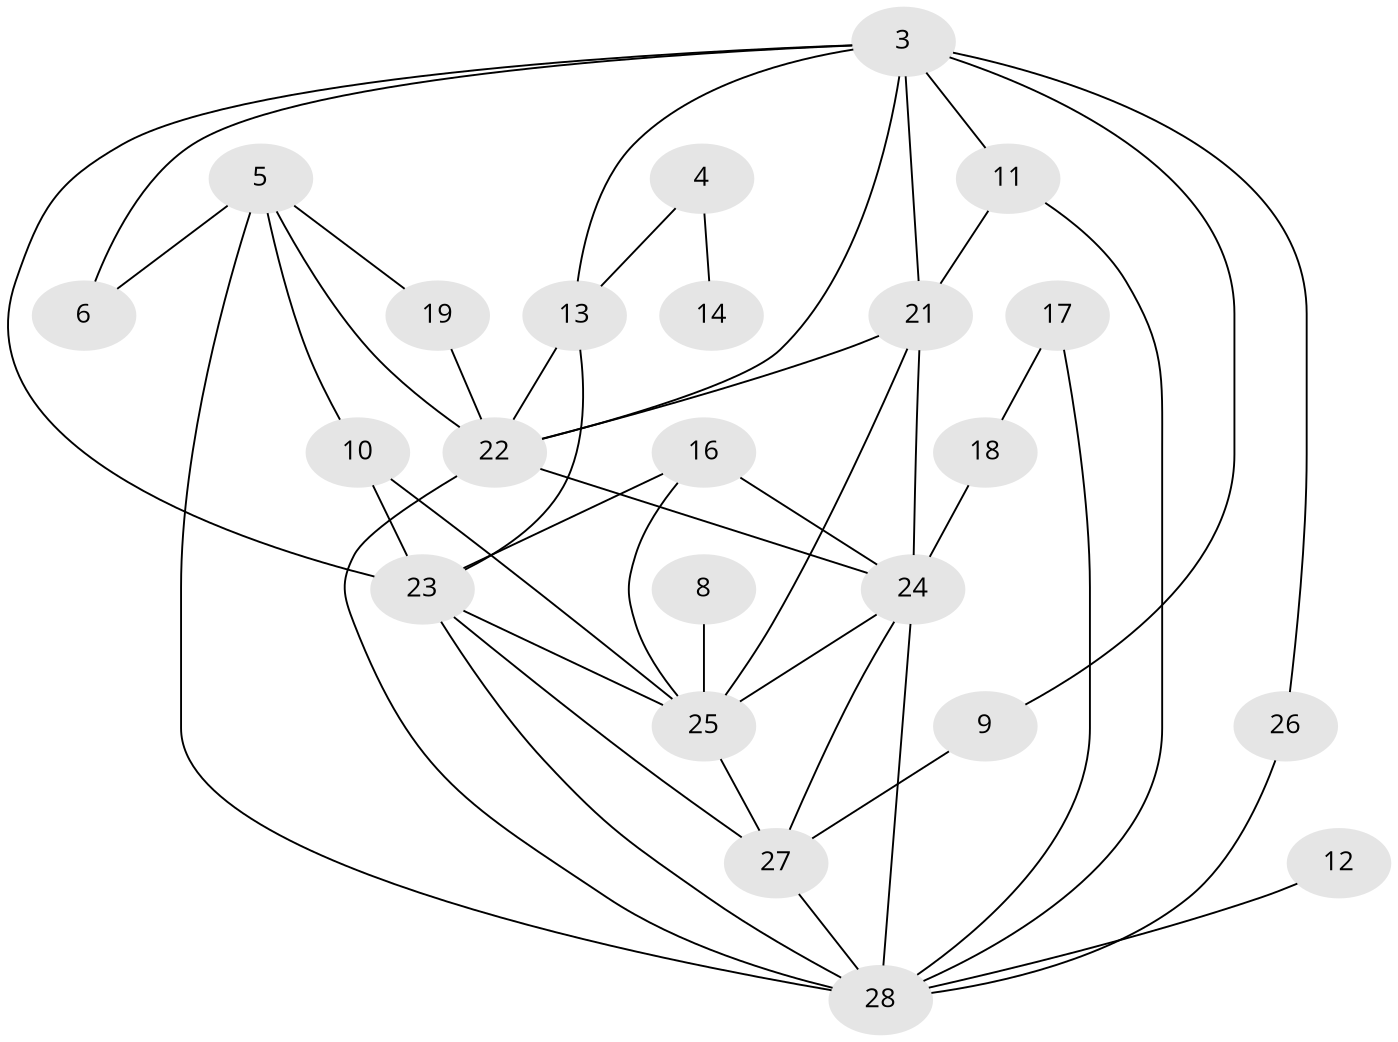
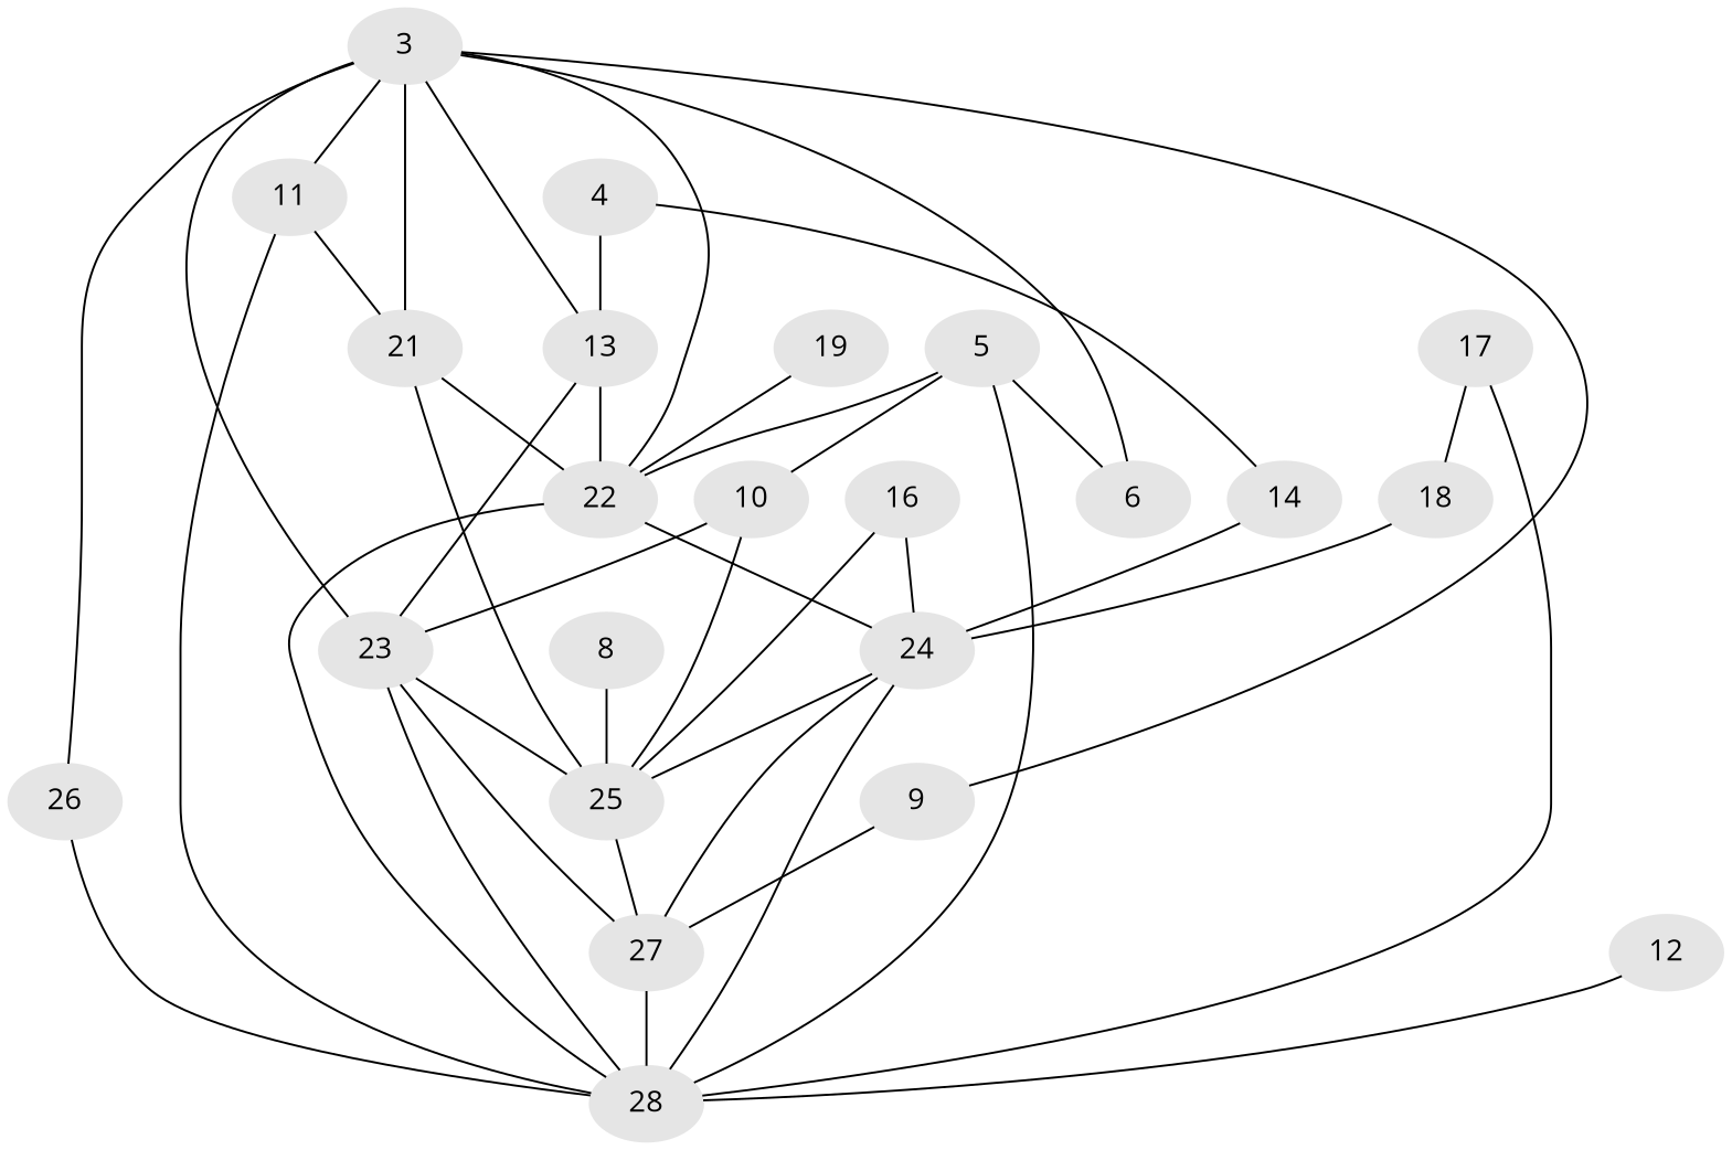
  graph {
    fontname="Open Sans"
    node [color=gray90 fontname="Open Sans" style=filled]
    edge [fontname="Open Sans" weight=1.0]
    3
    6
    9
    11
    13
    21
    22
    23
    26
    27
    28
    24
    25
    4
    14
    5
    10
    19
    8
    12
    16
    17
    18
    3 -- 6
    3 -- 9
    3 -- 11
    3 -- 13
    3 -- 21 [weight=2.0]
    3 -- 22
    3 -- 23
    3 -- 26
    9 -- 27
    11 -- 21
    11 -- 28
    13 -- 22 [weight=2.0]
    13 -- 23
    21 -- 22
-   21 -- 24
+   14 -- 24
    21 -- 25
    22 -- 28
    22 -- 24 [weight=2.0]
    23 -- 27
    23 -- 28
    23 -- 25
    26 -- 28
    27 -- 28
    24 -- 27
    24 -- 28
    24 -- 25
    25 -- 27
    4 -- 13
    4 -- 14
    5 -- 6
    5 -- 22
    5 -- 28
    5 -- 10
-   5 -- 19
    10 -- 23
    10 -- 25
    19 -- 22
    8 -- 25
    12 -- 28
-   16 -- 23
    16 -- 24
    16 -- 25
    17 -- 28
    17 -- 18
    18 -- 24
  }
